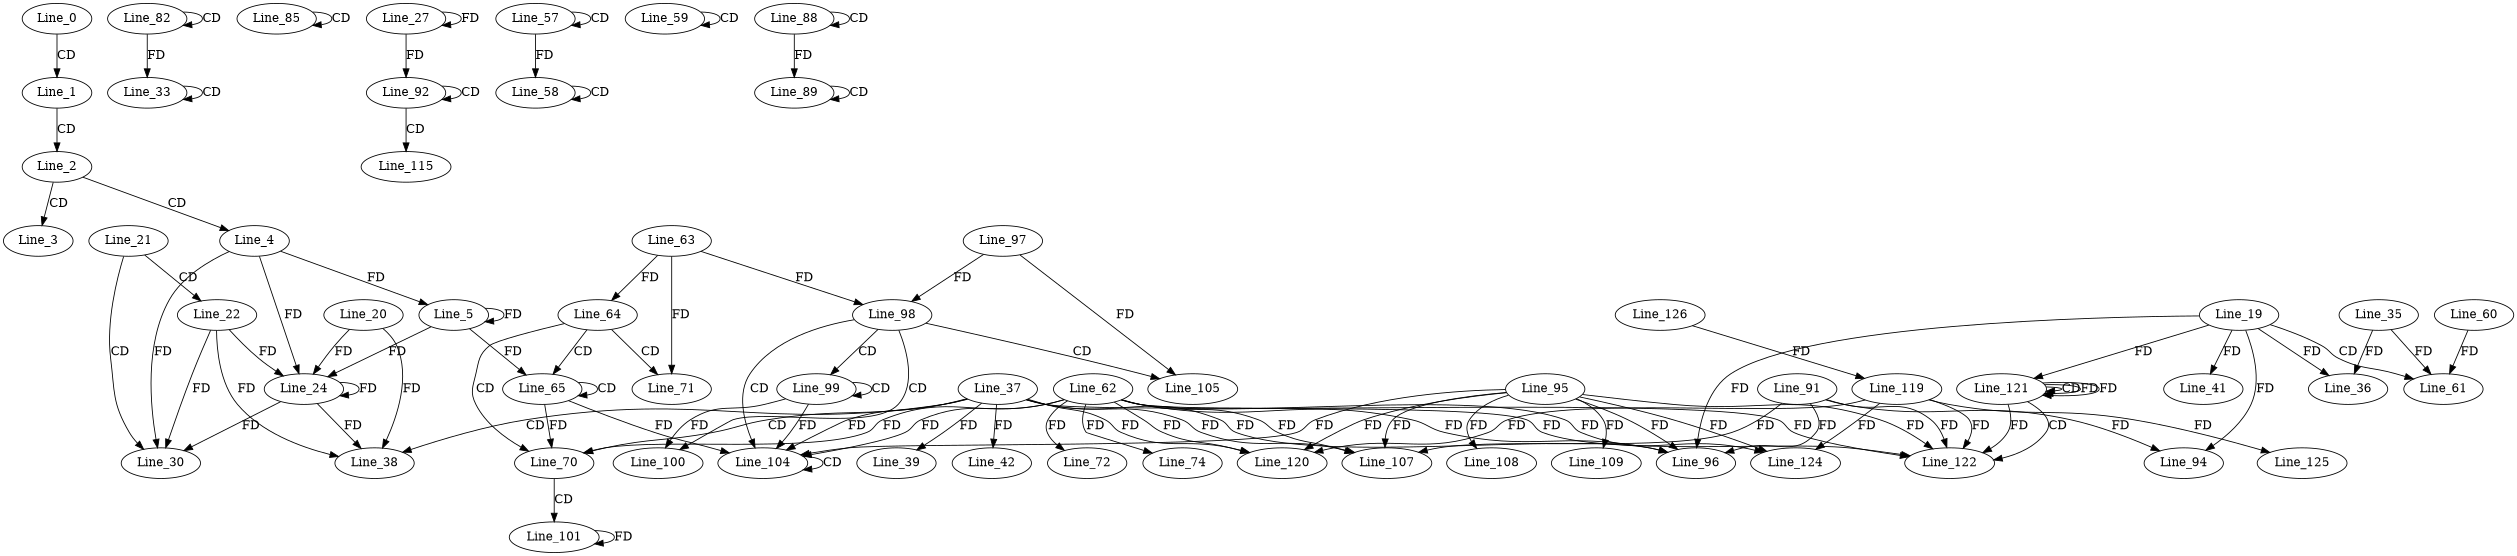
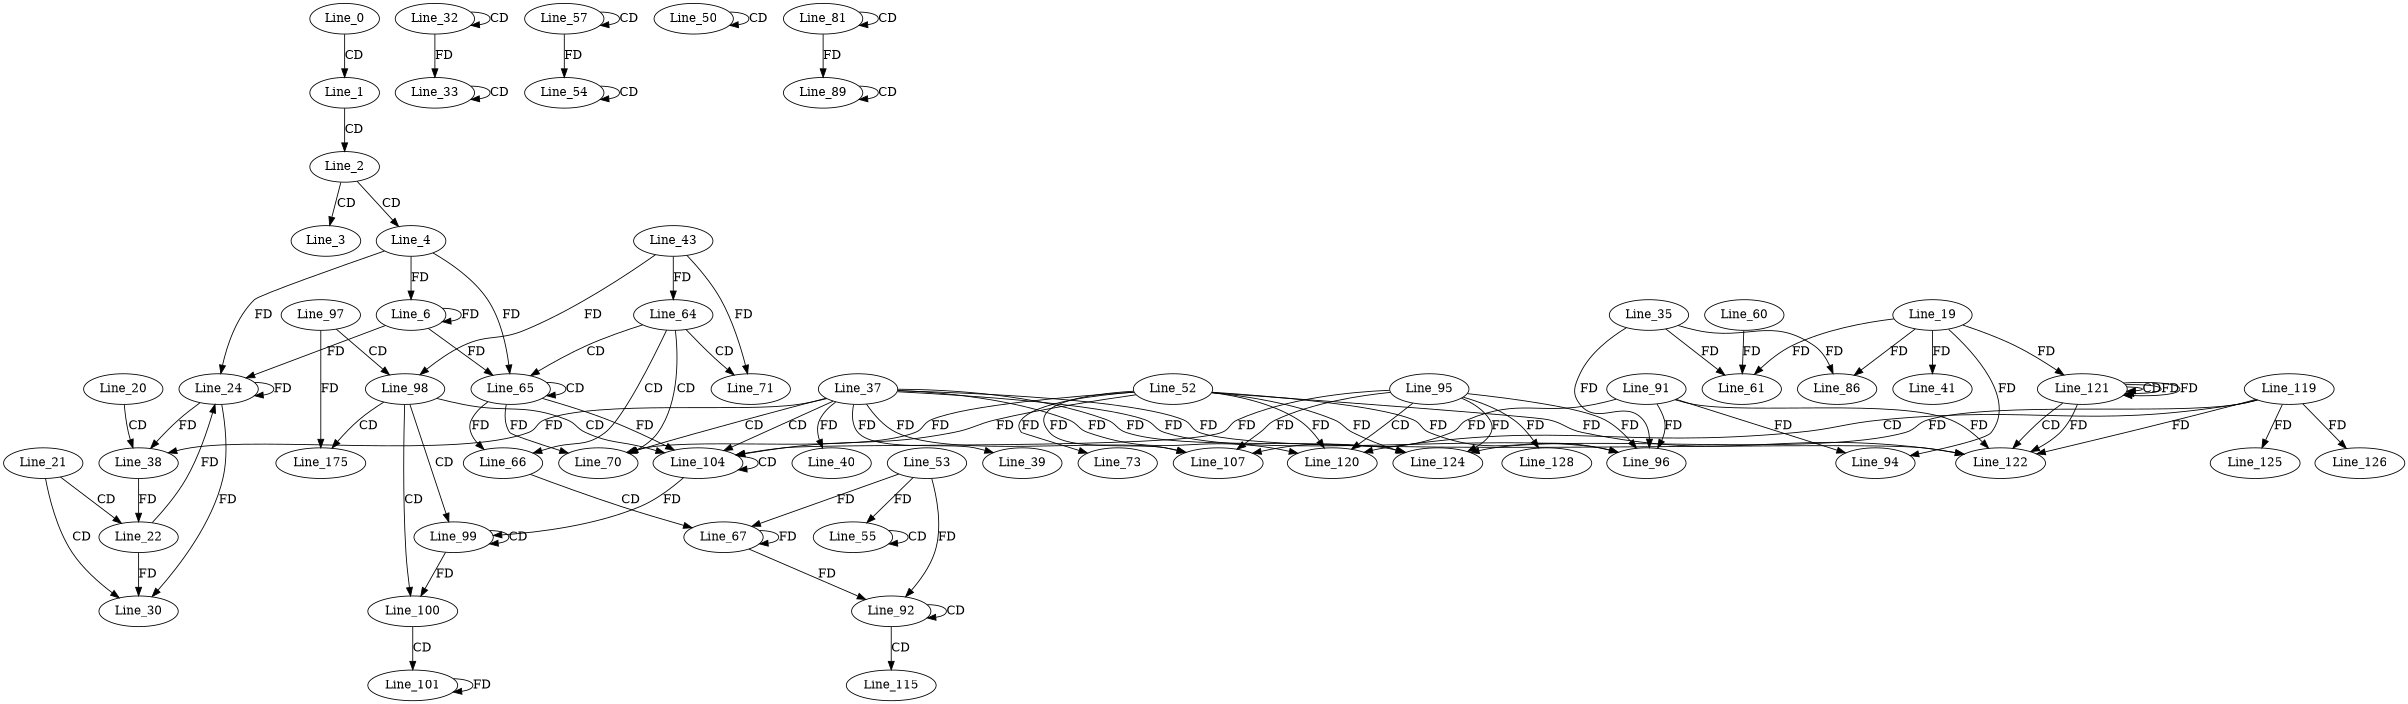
  digraph {
    Line_0
    Line_1
    Line_2
    Line_3
    Line_4
-   Line_6 [label=Line_5]
+   Line_6
    Line_24
    Line_65
    Line_30
    Line_38
    Line_70
    Line_104
+   Line_66
    Line_21
    Line_22
    Line_20
-   Line_32 [label=Line_82]
+   Line_32
    Line_33
    Line_35
-   Line_36
+   Line_36 [label=Line_86]
    Line_61
    Line_19
    Line_41
    Line_94
    Line_96
    Line_121
    Line_122
    Line_37
    Line_39
-   Line_40 [label=Line_42]
+   Line_40
    Line_107
    Line_120
    Line_124
-   Line_55 [label=Line_85]
-   Line_67 [label=Line_27]
+   Line_55
+   Line_53
+   Line_67
    Line_92
    Line_115
    Line_57
-   Line_58
-   Line_59
+   Line_58 [label=Line_54]
+   Line_59 [label=Line_50]
    Line_60
-   Line_63
+   Line_63 [label=Line_43]
    Line_64
    Line_71
    Line_98
-   Line_105
+   Line_105 [label=Line_175]
    Line_99
    Line_100
-   Line_62
-   Line_73 [label=Line_72]
-   Line_74
-   Line_88
+   Line_62 [label=Line_52]
+   Line_73
+   Line_88 [label=Line_81]
    Line_89
    Line_91
    Line_95
-   Line_108
-   Line_109
+   Line_108 [label=Line_128]
    Line_97
    Line_101
    Line_119
    Line_125
    Line_126
    Line_0 -> Line_1 [label=CD]
    Line_1 -> Line_2 [label=CD]
    Line_2 -> Line_3 [label=CD]
    Line_2 -> Line_4 [label=CD]
    Line_4 -> Line_6 [label=FD]
    Line_4 -> Line_24 [label=FD]
-   Line_4 -> Line_30 [label=FD]
+   Line_4 -> Line_65 [label=FD]
    Line_6 -> Line_6 [label=FD]
    Line_6 -> Line_24 [label=FD]
    Line_6 -> Line_65 [label=FD]
    Line_24 -> Line_24 [label=FD]
    Line_24 -> Line_30 [label=FD]
    Line_24 -> Line_38 [label=FD]
    Line_65 -> Line_65 [label=CD]
    Line_65 -> Line_70 [label=FD]
    Line_65 -> Line_104 [label=FD]
+   Line_65 -> Line_66 [label=FD]
    Line_104 -> Line_104 [label=CD]
+   Line_66 -> Line_67 [label=CD]
    Line_21 -> Line_30 [label=CD]
    Line_21 -> Line_22 [label=CD]
    Line_22 -> Line_24 [label=FD]
    Line_22 -> Line_30 [label=FD]
-   Line_22 -> Line_38 [label=FD]
-   Line_20 -> Line_24 [label=FD]
-   Line_20 -> Line_38 [label=FD]
+   Line_38 -> Line_22 [label=FD]
+   Line_20 -> Line_38 [label=CD]
    Line_32 -> Line_32 [label=CD]
    Line_32 -> Line_33 [label=FD]
    Line_33 -> Line_33 [label=CD]
    Line_35 -> Line_36 [label=FD]
    Line_35 -> Line_61 [label=FD]
    Line_19 -> Line_36 [label=FD]
-   Line_19 -> Line_61 [label=CD]
+   Line_19 -> Line_61 [label=FD]
    Line_19 -> Line_41 [label=FD]
    Line_19 -> Line_94 [label=FD]
-   Line_19 -> Line_96 [label=FD]
+   Line_35 -> Line_96 [label=FD]
    Line_19 -> Line_121 [label=FD]
    Line_121 -> Line_121 [label=CD]
    Line_121 -> Line_121 [label=FD]
    Line_121 -> Line_121 [label=FD]
    Line_121 -> Line_122 [label=CD]
    Line_121 -> Line_122 [label=FD]
-   Line_37 -> Line_38 [label=CD]
+   Line_37 -> Line_38 [label=FD]
    Line_37 -> Line_70 [label=CD]
-   Line_37 -> Line_104 [label=FD]
+   Line_37 -> Line_104 [label=CD]
    Line_37 -> Line_96 [label=FD]
    Line_37 -> Line_122 [label=FD]
    Line_37 -> Line_39 [label=FD]
    Line_37 -> Line_40 [label=FD]
    Line_37 -> Line_107 [label=FD]
    Line_37 -> Line_120 [label=FD]
+   Line_37 -> Line_124 [label=FD]
    Line_55 -> Line_55 [label=CD]
+   Line_53 -> Line_55 [label=FD]
+   Line_53 -> Line_67 [label=FD]
+   Line_53 -> Line_92 [label=FD]
    Line_67 -> Line_67 [label=FD]
    Line_67 -> Line_92 [label=FD]
    Line_92 -> Line_92 [label=CD]
    Line_92 -> Line_115 [label=CD]
    Line_57 -> Line_57 [label=CD]
    Line_57 -> Line_58 [label=FD]
    Line_58 -> Line_58 [label=CD]
    Line_59 -> Line_59 [label=CD]
    Line_60 -> Line_61 [label=FD]
    Line_63 -> Line_64 [label=FD]
    Line_63 -> Line_71 [label=FD]
    Line_63 -> Line_98 [label=FD]
    Line_64 -> Line_65 [label=CD]
    Line_64 -> Line_70 [label=CD]
+   Line_64 -> Line_66 [label=CD]
    Line_64 -> Line_71 [label=CD]
    Line_98 -> Line_104 [label=CD]
    Line_98 -> Line_105 [label=CD]
    Line_98 -> Line_99 [label=CD]
    Line_98 -> Line_100 [label=CD]
-   Line_99 -> Line_104 [label=FD]
+   Line_104 -> Line_99 [label=FD]
    Line_99 -> Line_99 [label=CD]
    Line_99 -> Line_100 [label=FD]
-   Line_70 -> Line_101 [label=CD]
+   Line_100 -> Line_101 [label=CD]
    Line_62 -> Line_70 [label=FD]
    Line_62 -> Line_104 [label=FD]
    Line_62 -> Line_96 [label=FD]
    Line_62 -> Line_122 [label=FD]
    Line_62 -> Line_107 [label=FD]
    Line_62 -> Line_120 [label=FD]
    Line_62 -> Line_124 [label=FD]
    Line_62 -> Line_73 [label=FD]
-   Line_62 -> Line_74 [label=FD]
    Line_88 -> Line_88 [label=CD]
    Line_88 -> Line_89 [label=FD]
    Line_89 -> Line_89 [label=CD]
    Line_91 -> Line_94 [label=FD]
    Line_91 -> Line_96 [label=FD]
    Line_91 -> Line_122 [label=FD]
    Line_91 -> Line_107 [label=FD]
    Line_95 -> Line_104 [label=FD]
    Line_95 -> Line_96 [label=FD]
-   Line_95 -> Line_122 [label=FD]
    Line_95 -> Line_107 [label=FD]
-   Line_95 -> Line_120 [label=FD]
+   Line_95 -> Line_120 [label=CD]
    Line_95 -> Line_124 [label=FD]
    Line_95 -> Line_108 [label=FD]
-   Line_95 -> Line_109 [label=FD]
-   Line_97 -> Line_98 [label=FD]
+   Line_97 -> Line_98 [label=CD]
    Line_97 -> Line_105 [label=FD]
    Line_101 -> Line_101 [label=FD]
    Line_119 -> Line_122 [label=FD]
-   Line_119 -> Line_120 [label=FD]
+   Line_119 -> Line_120 [label=CD]
    Line_119 -> Line_124 [label=FD]
    Line_119 -> Line_125 [label=FD]
-   Line_126 -> Line_119 [label=FD]
+   Line_119 -> Line_126 [label=FD]
  }
